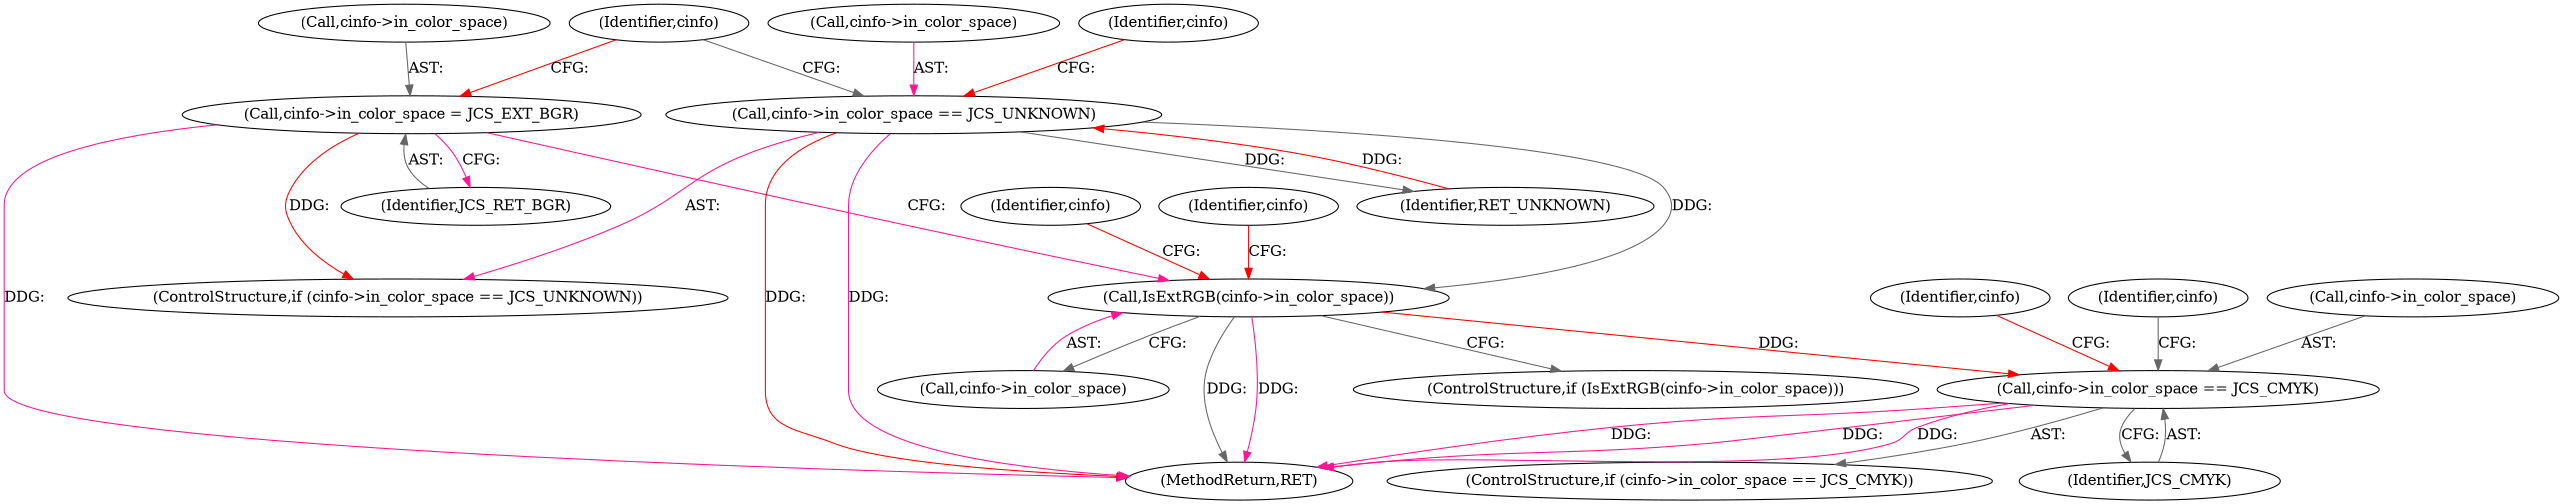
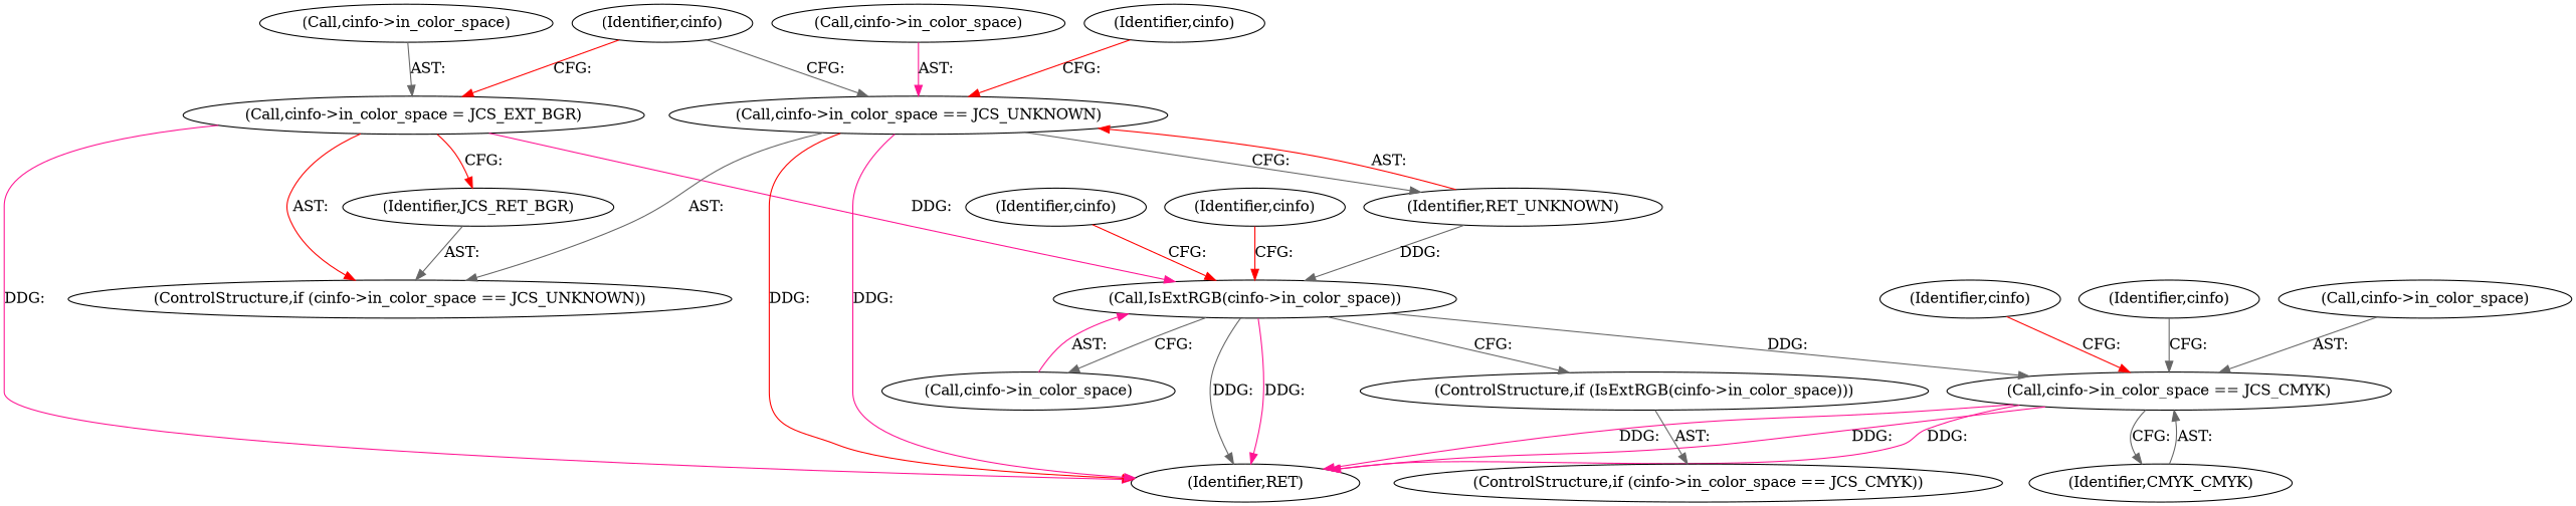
  digraph {
    edge [color=gray40]
    n1 [label="(Call,cinfo->in_color_space == JCS_CMYK)"]
    n2 [label="(ControlStructure,if (cinfo->in_color_space == JCS_CMYK))"]
-   n3 [label="(MethodReturn,RET)"]
-   n4 [label="(Identifier,JCS_CMYK)"]
+   n3 [label="(Identifier,RET)"]
+   n4 [label="(Identifier,CMYK_CMYK)"]
    n5 [label="(Call,IsExtRGB(cinfo->in_color_space))"]
    n6 [label="(Call,cinfo->in_color_space)"]
    n7 [label="(ControlStructure,if (IsExtRGB(cinfo->in_color_space)))"]
    n8 [label="(Call,cinfo->in_color_space = JCS_EXT_BGR)"]
    n9 [label="(Identifier,JCS_RET_BGR)"]
    n10 [label="(ControlStructure,if (cinfo->in_color_space == JCS_UNKNOWN))"]
    n11 [label="(Call,cinfo->in_color_space == JCS_UNKNOWN)"]
    n12 [label="(Identifier,RET_UNKNOWN)"]
    n13 [label="(Call,cinfo->in_color_space)"]
    n14 [label="(Identifier,cinfo)"]
    n15 [label="(Identifier,cinfo)"]
    n16 [label="(Identifier,cinfo)"]
    n17 [label="(Identifier,cinfo)"]
    n18 [label="(Identifier,cinfo)"]
    n19 [label="(Call,cinfo->in_color_space)"]
    n20 [label="(Call,cinfo->in_color_space)"]
    n21 [label="(Identifier,cinfo)"]
-   n1 -> n2 [label="AST: "]
+   n7 -> n2 [label="AST: "]
    n1 -> n3 [color=deeppink label="DDG: "]
    n1 -> n3 [color=deeppink label="DDG: "]
    n1 -> n3 [color=deeppink label="DDG: "]
    n1 -> n4 [label="CFG: "]
    n4 -> n1 [label="AST: "]
-   n5 -> n1 [color=red label="DDG: "]
+   n5 -> n1 [label="DDG: "]
    n5 -> n3 [color=deeppink label="DDG: "]
    n5 -> n3 [label="DDG: "]
    n5 -> n6 [label="CFG: "]
    n5 -> n7 [label="CFG: "]
    n6 -> n5 [color=deeppink label="AST: "]
    n8 -> n3 [color=deeppink label="DDG: "]
-   n8 -> n5 [color=deeppink label="CFG: "]
-   n8 -> n9 [color=deeppink label="CFG: "]
-   n8 -> n10 [color=red label="DDG: "]
-   n9 -> n8 [label="AST: "]
+   n8 -> n5 [color=deeppink label="DDG: "]
+   n8 -> n9 [color=red label="CFG: "]
+   n8 -> n10 [color=red label="AST: "]
+   n9 -> n10 [label="AST: "]
    n11 -> n3 [color=red label="DDG: "]
    n11 -> n3 [color=deeppink label="DDG: "]
-   n11 -> n5 [label="DDG: "]
-   n11 -> n10 [color=deeppink label="AST: "]
-   n11 -> n12 [label="DDG: "]
-   n12 -> n11 [color=red label="DDG: "]
+   n12 -> n5 [label="DDG: "]
+   n11 -> n10 [label="AST: "]
+   n11 -> n12 [label="CFG: "]
+   n12 -> n11 [color=red label="AST: "]
    n13 -> n8 [label="AST: "]
    n14 -> n8 [color=red label="CFG: "]
    n14 -> n11 [label="CFG: "]
    n15 -> n1 [color=red label="CFG: "]
    n16 -> n11 [color=red label="CFG: "]
    n17 -> n1 [label="CFG: "]
    n18 -> n5 [color=red label="CFG: "]
    n19 -> n1 [label="AST: "]
    n20 -> n11 [color=deeppink label="AST: "]
    n21 -> n5 [color=red label="CFG: "]
  }
